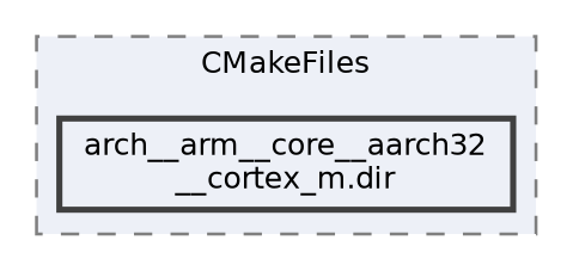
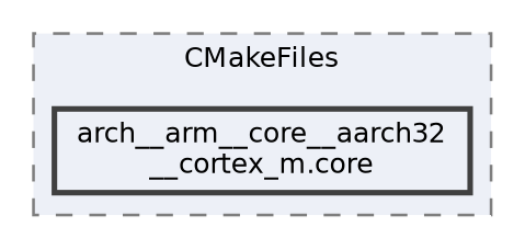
  digraph {
    compound=true
-   n1 [color=grey25 fillcolor="#edf0f7" fontname=Helvetica fontsize=10 height=0.2 label="arch__arm__core__aarch32\l__cortex_m.dir" shape=box style="filled,bold" width=0.4]
+   n1 [color=grey25 fillcolor="#edf0f7" fontname=Helvetica fontsize=10 height=0.2 label="arch__arm__core__aarch32\l__cortex_m.core" shape=box style="filled,bold" width=0.4]
    subgraph cluster_1 {
      bgcolor="#edf0f7"
      fontname=Helvetica
      fontsize=10
      label=CMakeFiles
      pencolor=grey50
      style="filled,dashed"
      n1
    }
  }
